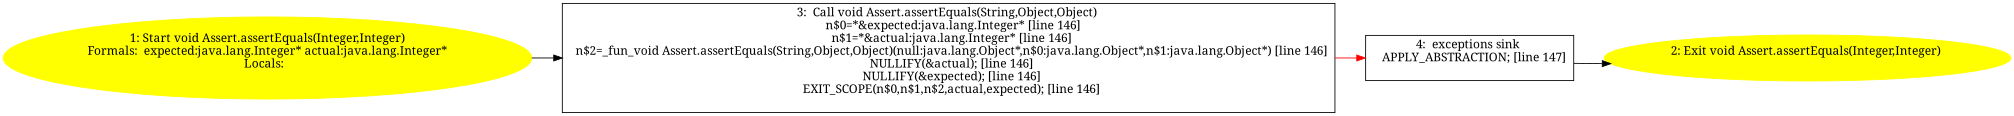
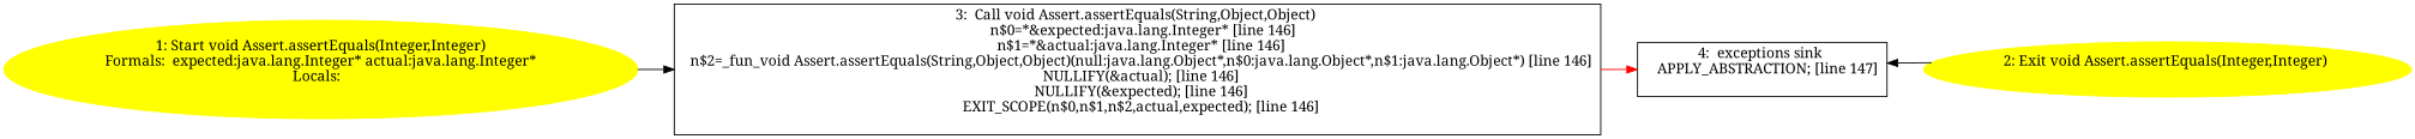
  digraph {
    fontname="Noto Serif"
    rankdir=LR
    node [fontname="Noto Serif"]
    edge [fontname="Noto Serif"]
    n1 [color=yellow label="1: Start void Assert.assertEquals(Integer,Integer)\nFormals:  expected:java.lang.Integer* actual:java.lang.Integer*\nLocals:  \n  " style=filled]
    n2 [label="3:  Call void Assert.assertEquals(String,Object,Object) \n   n$0=*&expected:java.lang.Integer* [line 146]\n  n$1=*&actual:java.lang.Integer* [line 146]\n  n$2=_fun_void Assert.assertEquals(String,Object,Object)(null:java.lang.Object*,n$0:java.lang.Object*,n$1:java.lang.Object*) [line 146]\n  NULLIFY(&actual); [line 146]\n  NULLIFY(&expected); [line 146]\n  EXIT_SCOPE(n$0,n$1,n$2,actual,expected); [line 146]\n " shape=box]
    n3 [label="4:  exceptions sink \n   APPLY_ABSTRACTION; [line 147]\n " shape=box]
    n4 [color=yellow label="2: Exit void Assert.assertEquals(Integer,Integer) \n  " style=filled]
    n1 -> n2
    n2 -> n3 [color=red]
-   n3 -> n4
+   n4 -> n3
  }
